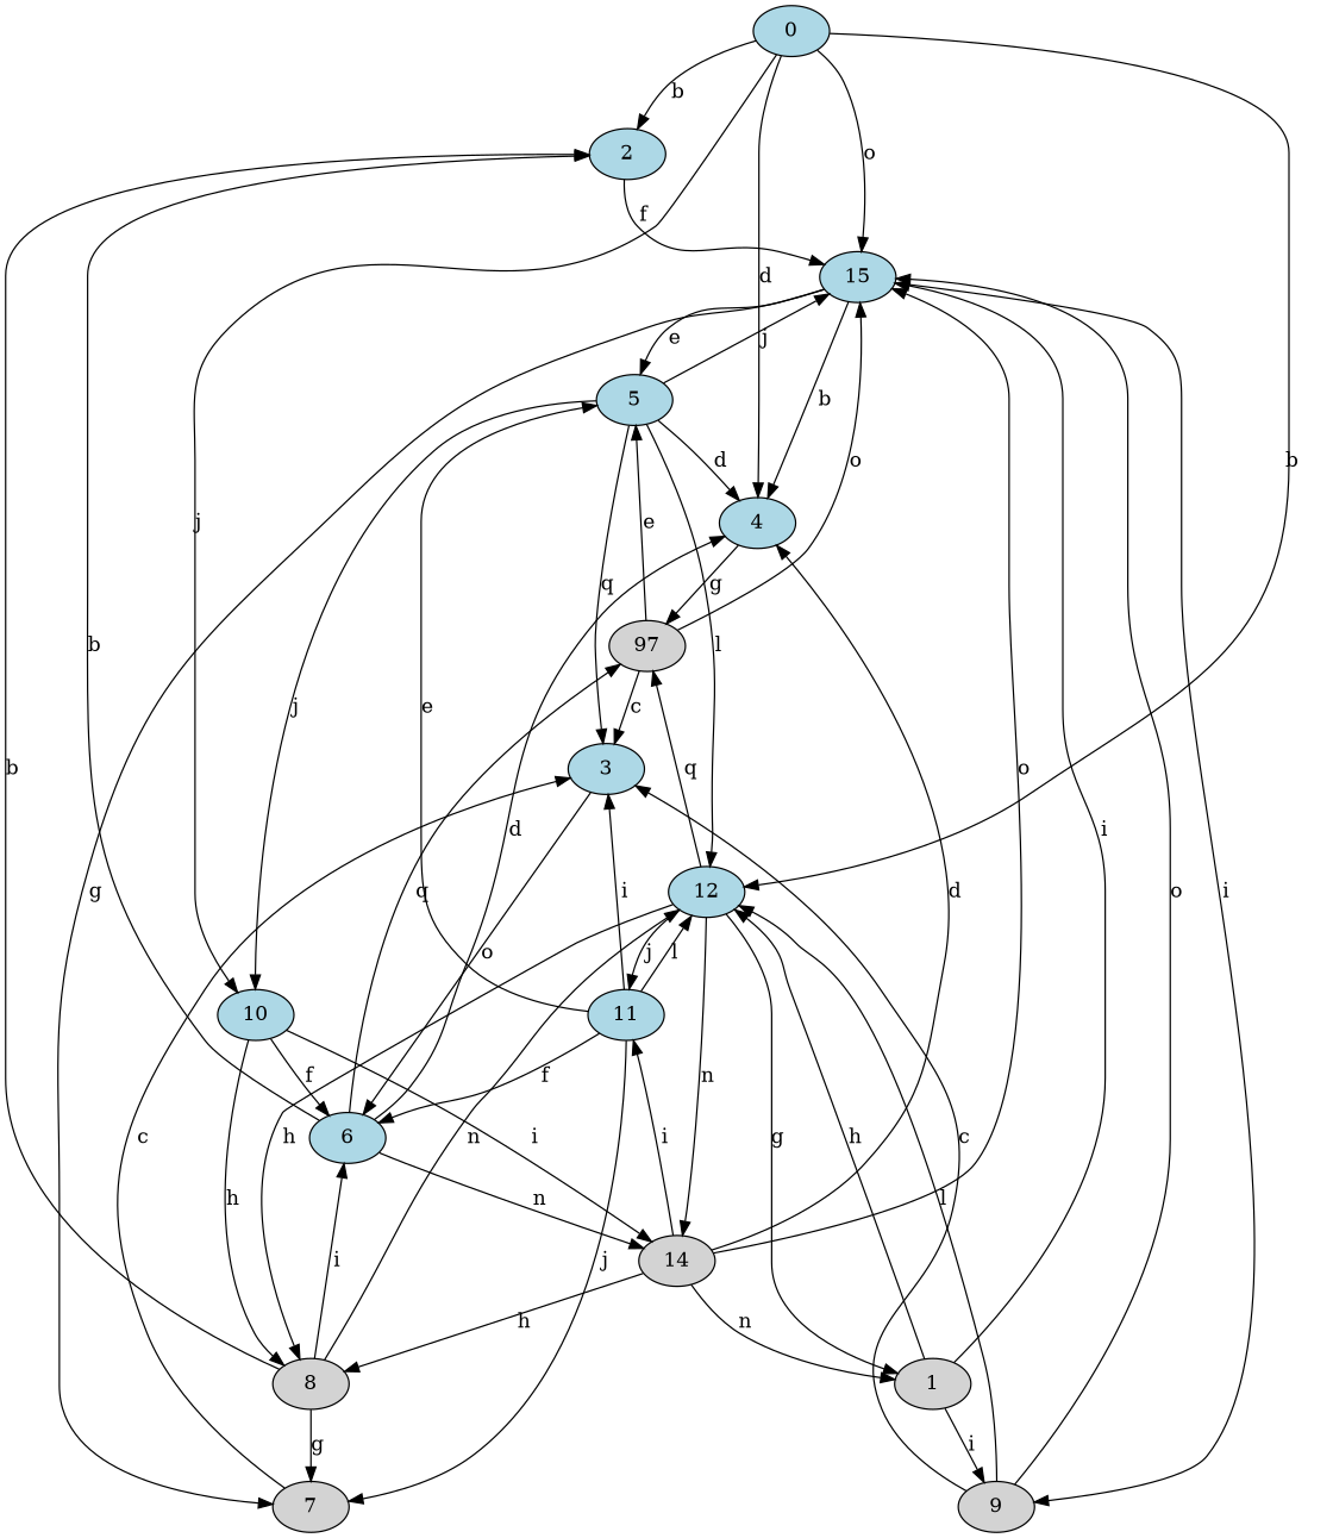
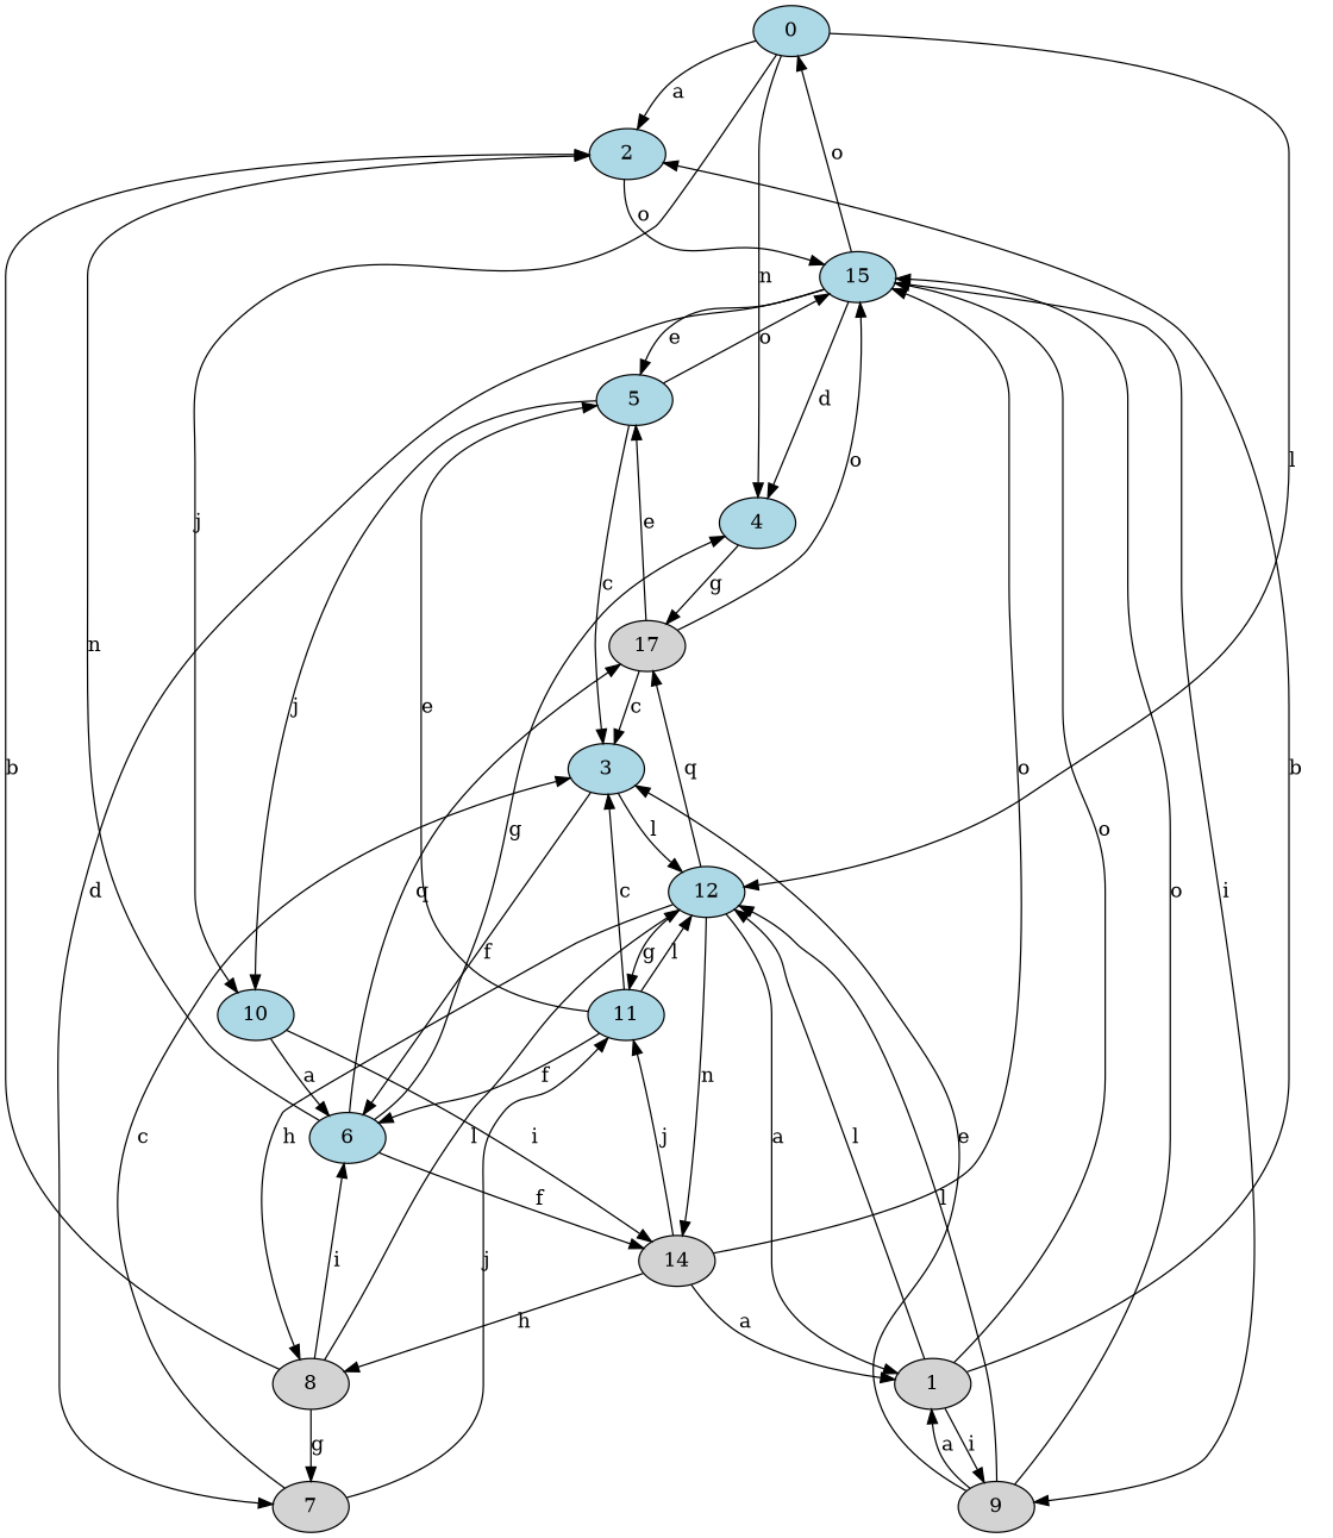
  strict digraph {
    node [fillcolor=lightblue style=filled]
    0
    2
    4
    10
    12
    15
-   17 [fillcolor=lightgrey label=97]
+   17 [fillcolor=lightgrey]
    6
    14 [fillcolor=lightgrey]
    8 [fillcolor=lightgrey]
    1 [fillcolor=lightgrey]
    11
    9 [fillcolor=lightgrey]
    7 [fillcolor=lightgrey]
    5
    3
-   0 -> 2 [label=b]
-   0 -> 4 [label=d]
+   0 -> 2 [label=a]
+   0 -> 4 [label=n]
    0 -> 10 [label=j]
-   0 -> 12 [label=b]
-   0 -> 15 [label=o]
-   2 -> 15 [label=f]
+   0 -> 12 [label=l]
+   15 -> 0 [label=o]
+   2 -> 15 [label=o]
    4 -> 17 [label=g]
-   10 -> 6 [label=f]
+   10 -> 6 [label=a]
    10 -> 14 [label=i]
-   10 -> 8 [label=h]
    12 -> 17 [label=q]
    12 -> 14 [label=n]
    12 -> 8 [label=h]
-   12 -> 1 [label=g]
-   12 -> 11 [label=j]
-   15 -> 4 [label=b]
+   12 -> 1 [label=a]
+   12 -> 11 [label=g]
+   15 -> 4 [label=d]
    15 -> 9 [label=i]
-   15 -> 7 [label=g]
+   15 -> 7 [label=d]
    15 -> 5 [label=e]
    17 -> 15 [label=o]
    17 -> 5 [label=e]
    17 -> 3 [label=c]
-   6 -> 2 [label=b]
-   6 -> 4 [label=d]
+   6 -> 2 [label=n]
+   6 -> 4 [label=g]
    6 -> 17 [label=q]
-   6 -> 14 [label=n]
-   14 -> 4 [label=d]
+   6 -> 14 [label=f]
    14 -> 15 [label=o]
    14 -> 8 [label=h]
-   14 -> 1 [label=n]
-   14 -> 11 [label=i]
+   14 -> 1 [label=a]
+   14 -> 11 [label=j]
    8 -> 2 [label=b]
-   8 -> 12 [label=n]
+   8 -> 12 [label=l]
    8 -> 6 [label=i]
    8 -> 7 [label=g]
-   1 -> 12 [label=h]
-   1 -> 15 [label=i]
+   1 -> 2 [label=b]
+   1 -> 12 [label=l]
+   1 -> 15 [label=o]
    1 -> 9 [label=i]
    11 -> 12 [label=l]
    11 -> 6 [label=f]
    11 -> 5 [label=e]
-   11 -> 3 [label=i]
+   11 -> 3 [label=c]
    9 -> 12 [label=l]
    9 -> 15 [label=o]
-   9 -> 3 [label=c]
-   11 -> 7 [label=j]
+   9 -> 1 [label=a]
+   9 -> 3 [label=e]
+   7 -> 11 [label=j]
    7 -> 3 [label=c]
-   5 -> 4 [label=d]
    5 -> 10 [label=j]
-   5 -> 12 [label=l]
-   5 -> 15 [label=j]
-   5 -> 3 [label=q]
-   3 -> 6 [label=o]
+   3 -> 12 [label=l]
+   5 -> 15 [label=o]
+   5 -> 3 [label=c]
+   3 -> 6 [label=f]
  }
